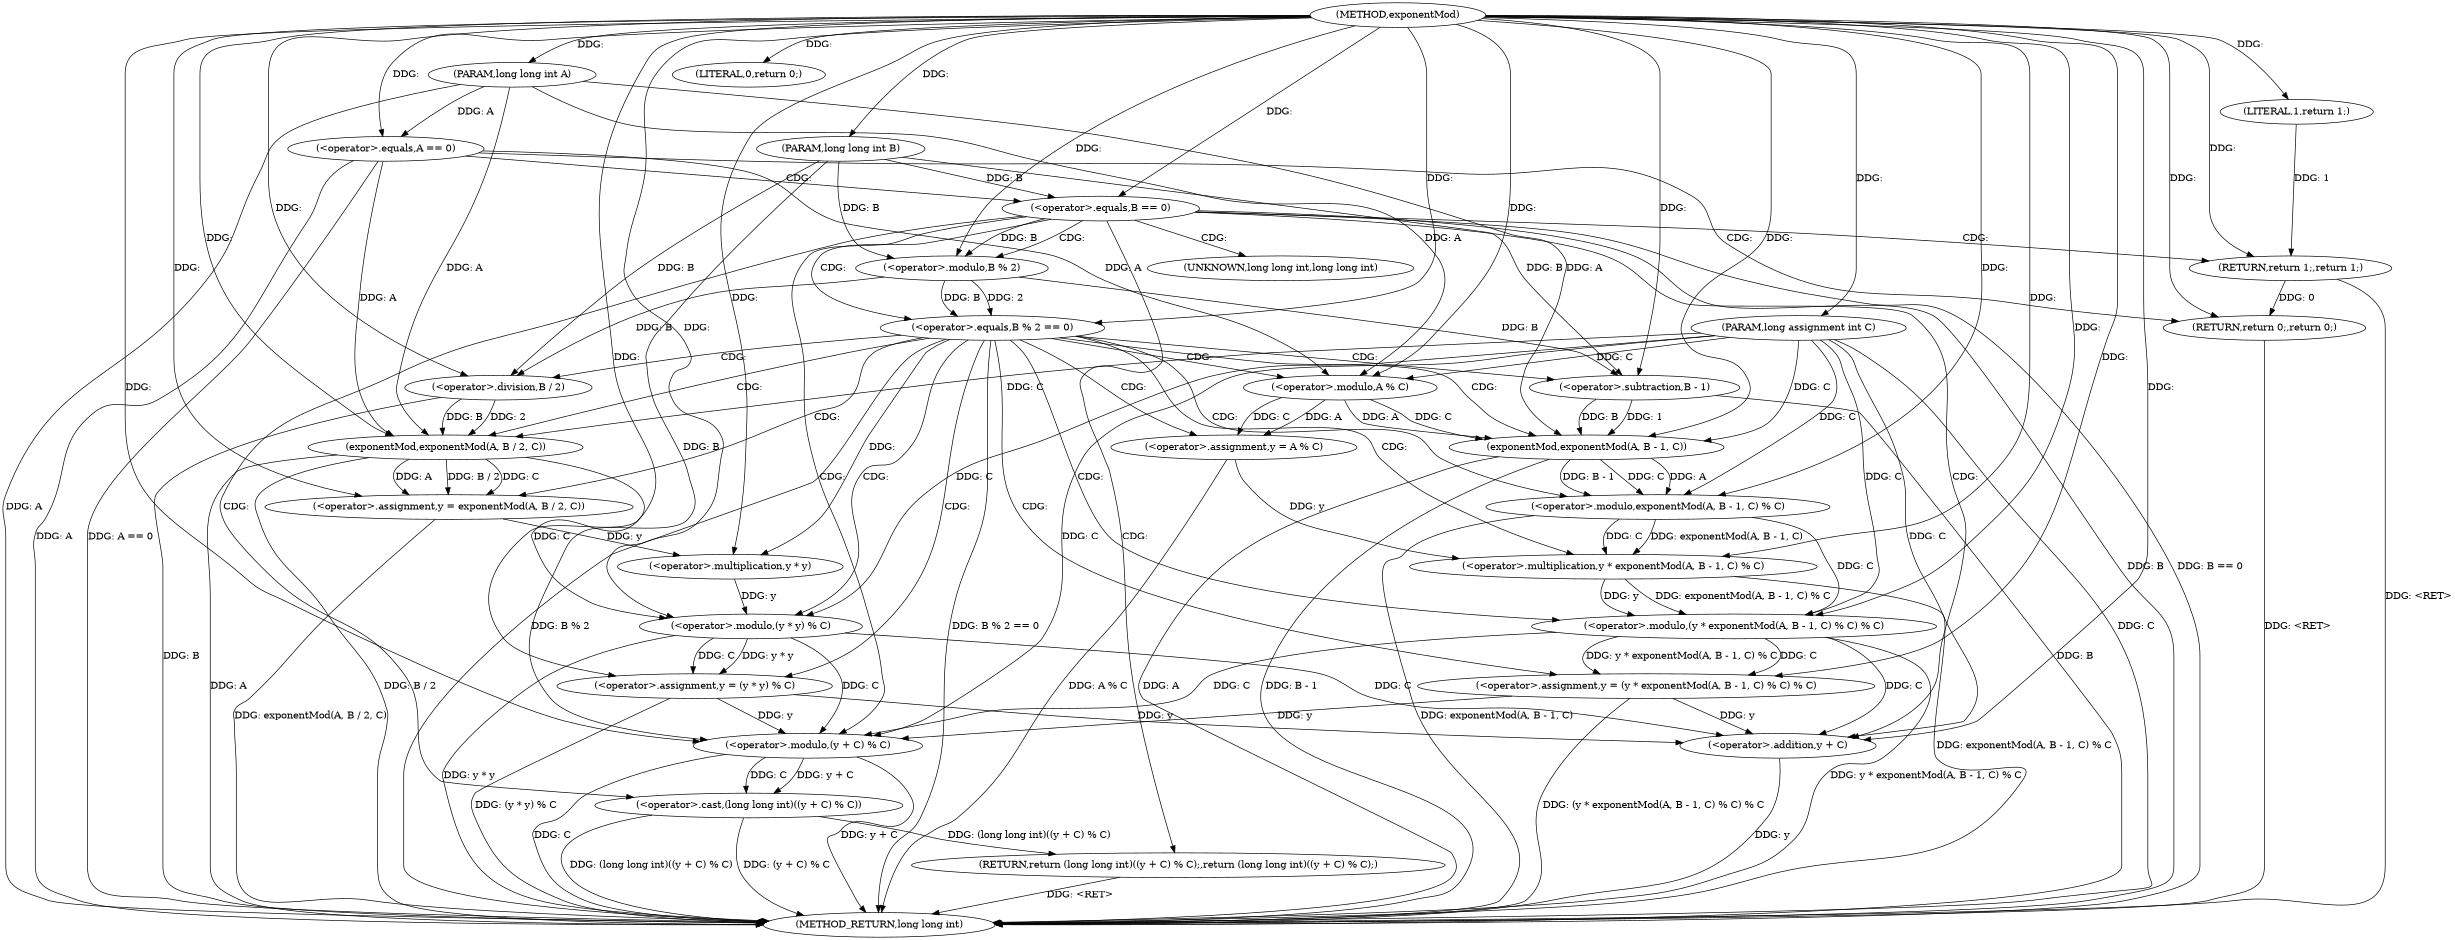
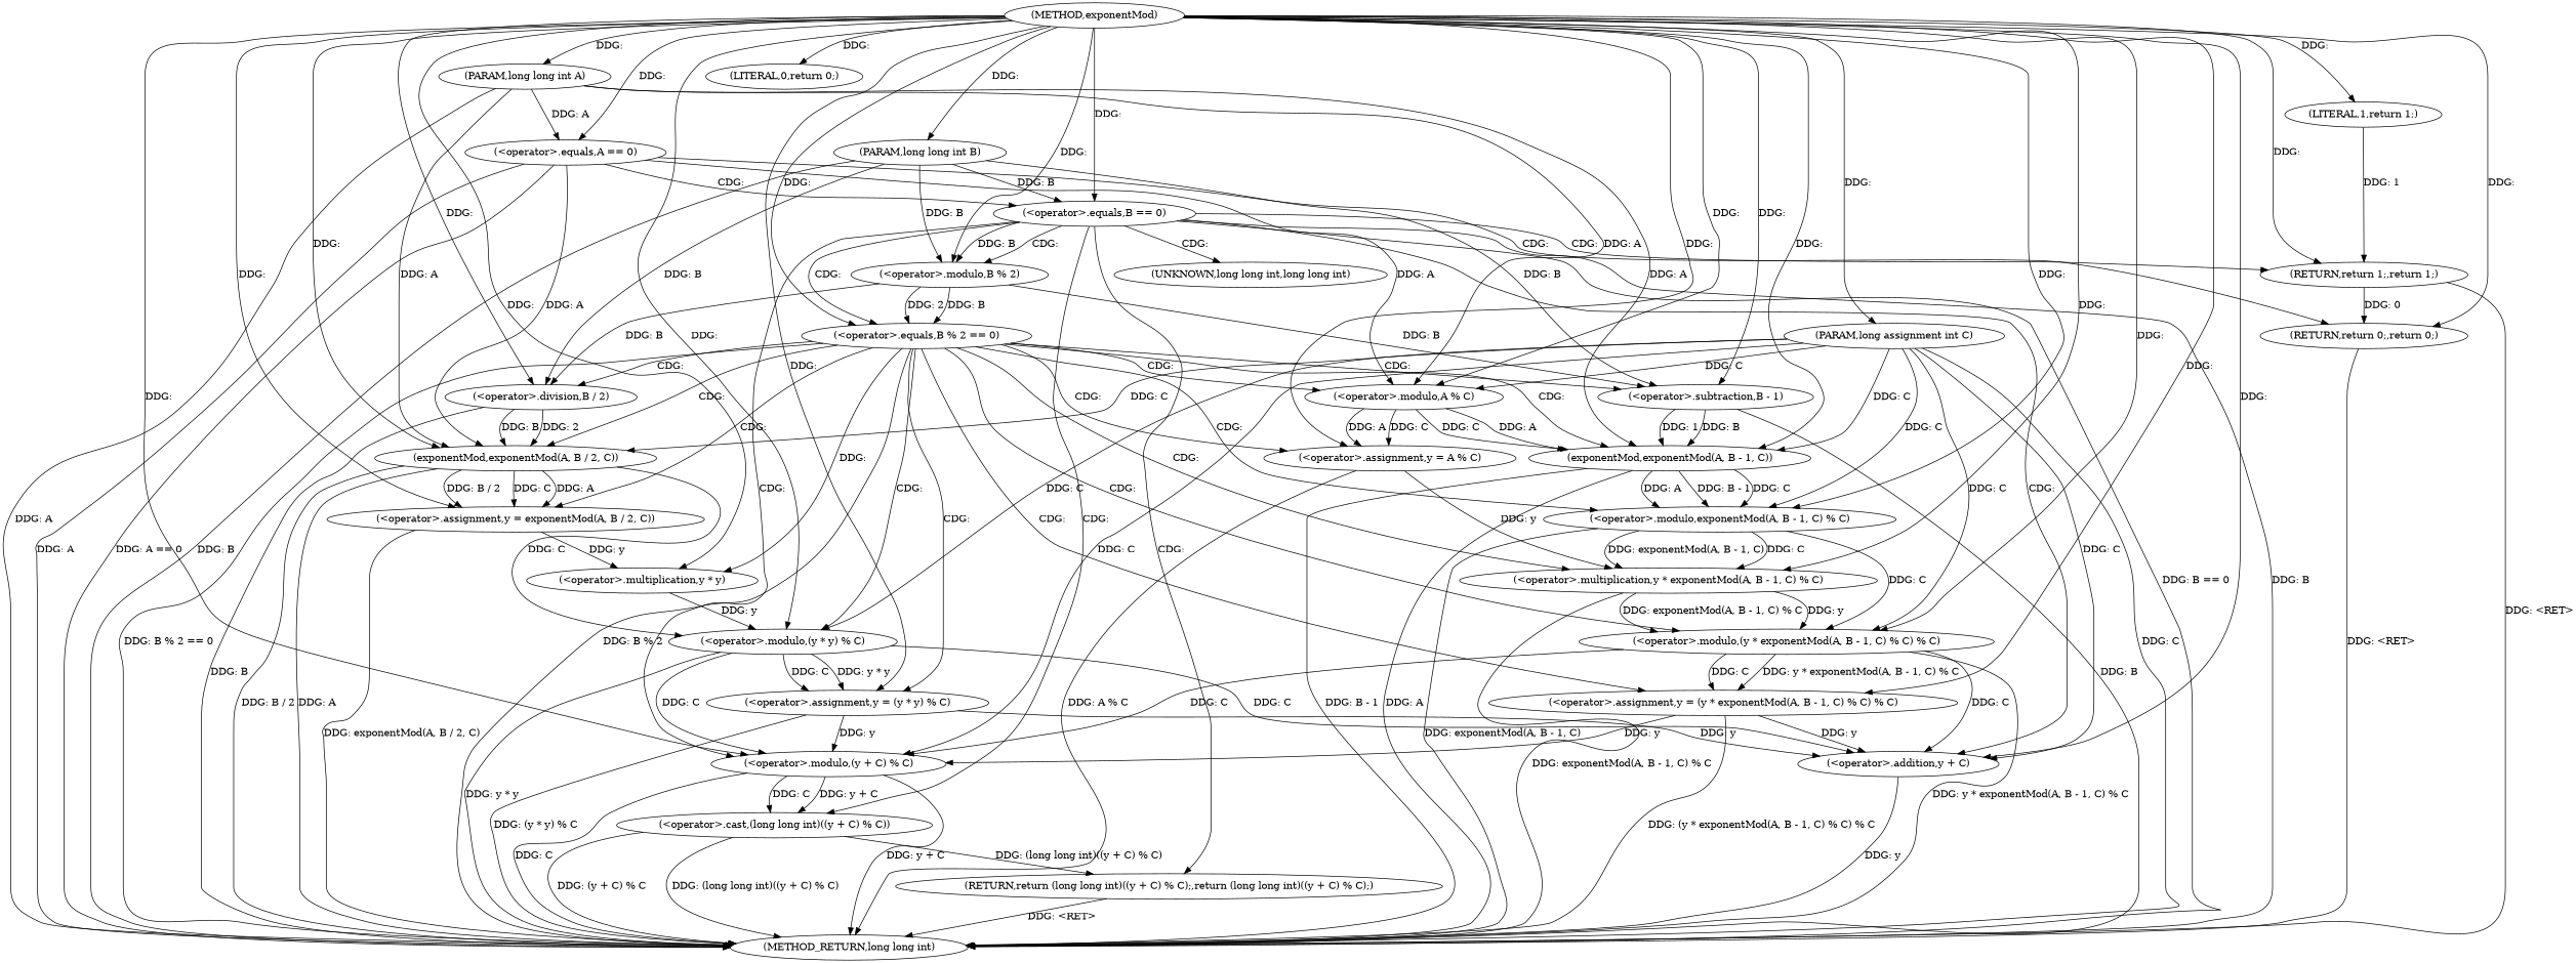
  digraph {
    n1 [label="(METHOD,exponentMod)"]
    n2 [label="(PARAM,long long int A)"]
    n3 [label="(PARAM,long long int B)"]
    n4 [label="(PARAM,long assignment int C)"]
    n5 [label="(<operator>.equals,A == 0)"]
    n6 [label="(RETURN,return 0;,return 0;)"]
    n7 [label="(<operator>.equals,B == 0)"]
    n8 [label="(RETURN,return 1;,return 1;)"]
    n9 [label="(<operator>.equals,B % 2 == 0)"]
    n10 [label="(LITERAL,0,return 0;)"]
    n11 [label="(LITERAL,1,return 1;)"]
    n12 [label="(<operator>.assignment,y = exponentMod(A, B / 2, C))"]
    n13 [label="(<operator>.assignment,y = (y * y) % C)"]
    n14 [label="(<operator>.modulo,B % 2)"]
    n15 [label="(<operator>.assignment,y = A % C)"]
    n16 [label="(<operator>.assignment,y = (y * exponentMod(A, B - 1, C) % C) % C)"]
    n17 [label="(<operator>.modulo,(y + C) % C)"]
    n18 [label="(exponentMod,exponentMod(A, B / 2, C))"]
    n19 [label="(<operator>.modulo,(y * y) % C)"]
    n20 [label="(<operator>.addition,y + C)"]
    n21 [label="(<operator>.division,B / 2)"]
    n22 [label="(<operator>.multiplication,y * y)"]
    n23 [label="(<operator>.modulo,A % C)"]
    n24 [label="(<operator>.modulo,(y * exponentMod(A, B - 1, C) % C) % C)"]
    n25 [label="(<operator>.multiplication,y * exponentMod(A, B - 1, C) % C)"]
    n26 [label="(<operator>.modulo,exponentMod(A, B - 1, C) % C)"]
    n27 [label="(exponentMod,exponentMod(A, B - 1, C))"]
    n28 [label="(<operator>.subtraction,B - 1)"]
    n29 [label="(METHOD_RETURN,long long int)"]
    n30 [label="(RETURN,return (long long int)((y + C) % C);,return (long long int)((y + C) % C);)"]
    n31 [label="(<operator>.cast,(long long int)((y + C) % C))"]
    n32 [label="(UNKNOWN,long long int,long long int)"]
    n1 -> n2 [label="DDG: "]
    n1 -> n3 [label="DDG: "]
    n1 -> n4 [label="DDG: "]
    n1 -> n5 [label="DDG: "]
    n1 -> n6 [label="DDG: "]
    n1 -> n7 [label="DDG: "]
    n1 -> n8 [label="DDG: "]
    n1 -> n9 [label="DDG: "]
    n1 -> n10 [label="DDG: "]
    n1 -> n11 [label="DDG: "]
    n1 -> n12 [label="DDG: "]
    n1 -> n13 [label="DDG: "]
    n1 -> n14 [label="DDG: "]
+   n1 -> n15 [label="DDG: "]
    n1 -> n16 [label="DDG: "]
    n1 -> n17 [label="DDG: "]
    n1 -> n18 [label="DDG: "]
    n1 -> n19 [label="DDG: "]
    n1 -> n20 [label="DDG: "]
    n1 -> n21 [label="DDG: "]
    n1 -> n22 [label="DDG: "]
    n1 -> n23 [label="DDG: "]
    n1 -> n24 [label="DDG: "]
    n1 -> n25 [label="DDG: "]
    n1 -> n26 [label="DDG: "]
    n1 -> n27 [label="DDG: "]
    n1 -> n28 [label="DDG: "]
    n2 -> n5 [label="DDG: A"]
    n2 -> n18 [label="DDG: A"]
    n2 -> n23 [label="DDG: A"]
    n2 -> n27 [label="DDG: A"]
    n2 -> n29 [label="DDG: A"]
    n3 -> n7 [label="DDG: B"]
    n3 -> n14 [label="DDG: B"]
    n3 -> n21 [label="DDG: B"]
    n3 -> n28 [label="DDG: B"]
-   n3 -> n17 [label="DDG: B"]
+   n3 -> n29 [label="DDG: B"]
    n4 -> n17 [label="DDG: C"]
    n4 -> n18 [label="DDG: C"]
    n4 -> n19 [label="DDG: C"]
    n4 -> n20 [label="DDG: C"]
    n4 -> n23 [label="DDG: C"]
    n4 -> n24 [label="DDG: C"]
    n4 -> n26 [label="DDG: C"]
    n4 -> n27 [label="DDG: C"]
    n4 -> n29 [label="DDG: C"]
    n5 -> n6 [label="CDG: "]
    n5 -> n7 [label="CDG: "]
    n5 -> n18 [label="DDG: A"]
    n5 -> n23 [label="DDG: A"]
    n5 -> n29 [label="DDG: A"]
    n5 -> n29 [label="DDG: A == 0"]
    n6 -> n29 [label="DDG: <RET>"]
    n7 -> n8 [label="CDG: "]
    n7 -> n9 [label="CDG: "]
    n7 -> n14 [label="DDG: B"]
    n7 -> n14 [label="CDG: "]
    n7 -> n17 [label="CDG: "]
    n7 -> n20 [label="CDG: "]
    n7 -> n29 [label="DDG: B"]
    n7 -> n29 [label="DDG: B == 0"]
    n7 -> n30 [label="CDG: "]
    n7 -> n31 [label="CDG: "]
    n7 -> n32 [label="CDG: "]
    n8 -> n6 [label="DDG: 0"]
    n8 -> n29 [label="DDG: <RET>"]
    n9 -> n12 [label="CDG: "]
    n9 -> n13 [label="CDG: "]
    n9 -> n15 [label="CDG: "]
    n9 -> n16 [label="CDG: "]
    n9 -> n18 [label="CDG: "]
    n9 -> n19 [label="CDG: "]
    n9 -> n21 [label="CDG: "]
    n9 -> n22 [label="DDG: "]
    n9 -> n23 [label="CDG: "]
    n9 -> n24 [label="CDG: "]
    n9 -> n25 [label="CDG: "]
    n9 -> n26 [label="CDG: "]
    n9 -> n27 [label="CDG: "]
    n9 -> n28 [label="CDG: "]
    n9 -> n29 [label="DDG: B % 2"]
    n9 -> n29 [label="DDG: B % 2 == 0"]
    n11 -> n8 [label="DDG: 1"]
    n12 -> n22 [label="DDG: y"]
    n12 -> n29 [label="DDG: exponentMod(A, B / 2, C)"]
    n13 -> n17 [label="DDG: y"]
    n13 -> n20 [label="DDG: y"]
    n13 -> n29 [label="DDG: (y * y) % C"]
    n14 -> n9 [label="DDG: 2"]
    n14 -> n9 [label="DDG: B"]
    n14 -> n21 [label="DDG: B"]
    n14 -> n28 [label="DDG: B"]
    n15 -> n25 [label="DDG: y"]
    n15 -> n29 [label="DDG: A % C"]
    n16 -> n17 [label="DDG: y"]
    n16 -> n20 [label="DDG: y"]
    n16 -> n29 [label="DDG: (y * exponentMod(A, B - 1, C) % C) % C"]
    n17 -> n29 [label="DDG: y + C"]
    n17 -> n29 [label="DDG: C"]
    n17 -> n31 [label="DDG: y + C"]
    n17 -> n31 [label="DDG: C"]
    n18 -> n12 [label="DDG: A"]
    n18 -> n12 [label="DDG: B / 2"]
    n18 -> n12 [label="DDG: C"]
    n18 -> n19 [label="DDG: C"]
    n18 -> n29 [label="DDG: A"]
    n18 -> n29 [label="DDG: B / 2"]
    n19 -> n13 [label="DDG: C"]
    n19 -> n13 [label="DDG: y * y"]
    n19 -> n17 [label="DDG: C"]
    n19 -> n20 [label="DDG: C"]
    n19 -> n29 [label="DDG: y * y"]
    n20 -> n29 [label="DDG: y"]
    n21 -> n18 [label="DDG: B"]
    n21 -> n18 [label="DDG: 2"]
    n21 -> n29 [label="DDG: B"]
    n22 -> n19 [label="DDG: y"]
    n23 -> n15 [label="DDG: C"]
    n23 -> n15 [label="DDG: A"]
    n23 -> n27 [label="DDG: A"]
    n23 -> n27 [label="DDG: C"]
    n24 -> n16 [label="DDG: y * exponentMod(A, B - 1, C) % C"]
    n24 -> n16 [label="DDG: C"]
    n24 -> n17 [label="DDG: C"]
    n24 -> n20 [label="DDG: C"]
    n24 -> n29 [label="DDG: y * exponentMod(A, B - 1, C) % C"]
    n25 -> n24 [label="DDG: y"]
    n25 -> n24 [label="DDG: exponentMod(A, B - 1, C) % C"]
    n25 -> n29 [label="DDG: exponentMod(A, B - 1, C) % C"]
    n26 -> n24 [label="DDG: C"]
    n26 -> n25 [label="DDG: exponentMod(A, B - 1, C)"]
    n26 -> n25 [label="DDG: C"]
    n26 -> n29 [label="DDG: exponentMod(A, B - 1, C)"]
    n27 -> n26 [label="DDG: A"]
    n27 -> n26 [label="DDG: B - 1"]
    n27 -> n26 [label="DDG: C"]
    n27 -> n29 [label="DDG: A"]
    n27 -> n29 [label="DDG: B - 1"]
    n28 -> n27 [label="DDG: 1"]
    n28 -> n27 [label="DDG: B"]
    n28 -> n29 [label="DDG: B"]
    n30 -> n29 [label="DDG: <RET>"]
    n31 -> n29 [label="DDG: (y + C) % C"]
    n31 -> n29 [label="DDG: (long long int)((y + C) % C)"]
    n31 -> n30 [label="DDG: (long long int)((y + C) % C)"]
  }
